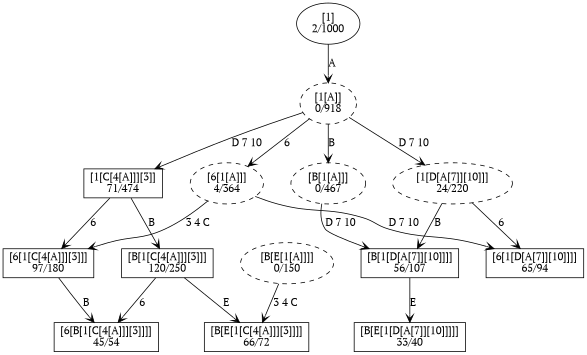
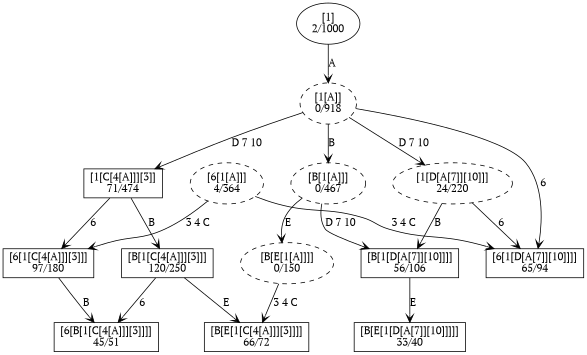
  digraph {
    fontname="PT Serif"
    nodesep=0.5
    node [fontname="PT Serif" shape=box]
    edge [arrowhead=vee fontname="PT Serif"]
    n1 [label="[B[1[C[4[A]]][3]]]\n120/250"]
    n2 [label="[B[E[1[C[4[A]]][3]]]]\n66/72"]
-   n3 [label="[6[B[1[C[4[A]]][3]]]]\n45/54"]
+   n3 [label="[6[B[1[C[4[A]]][3]]]]\n45/51"]
    n4 [label="[6[1[C[4[A]]][3]]]\n97/180"]
    n5 [label="[1[C[4[A]]][3]]\n71/474"]
    n6 [label="[6[1[D[A[7]][10]]]]\n65/94"]
-   n7 [label="[B[1[D[A[7]][10]]]]\n56/107"]
+   n7 [label="[B[1[D[A[7]][10]]]]\n56/106"]
    n8 [label="[B[E[1[D[A[7]][10]]]]]\n33/40"]
    n9 [label="[1[A]]\n0/918" style=dashed shape=""]
    n10 [label="[B[1[A]]]\n0/467" style=dashed shape=""]
    n11 [label="[6[1[A]]]\n4/364" style=dashed shape=""]
    n12 [label="[1[D[A[7]][10]]]\n24/220" style=dashed shape=""]
    n13 [label="[B[E[1[A]]]]\n0/150" style=dashed shape=""]
    n14 [label="[1]\n2/1000" shape=""]
    n1 -> n2 [label="E "]
    n1 -> n3 [label="6 "]
    n4 -> n3 [label="B "]
    n5 -> n1 [label="B "]
    n5 -> n4 [label="6 "]
    n7 -> n8 [label="E "]
    n9 -> n5 [label="D 7 10 "]
    n9 -> n10 [label="B "]
-   n9 -> n11 [label="6 "]
+   n9 -> n6 [label="6 "]
    n9 -> n12 [label="D 7 10 "]
    n10 -> n7 [label="D 7 10 "]
+   n10 -> n13 [label="E "]
    n11 -> n4 [label="3 4 C "]
-   n11 -> n6 [label="D 7 10 "]
+   n11 -> n6 [label="3 4 C "]
    n12 -> n6 [label="6 "]
    n12 -> n7 [label="B "]
    n13 -> n2 [label="3 4 C "]
    n14 -> n9 [label="A "]
  }
